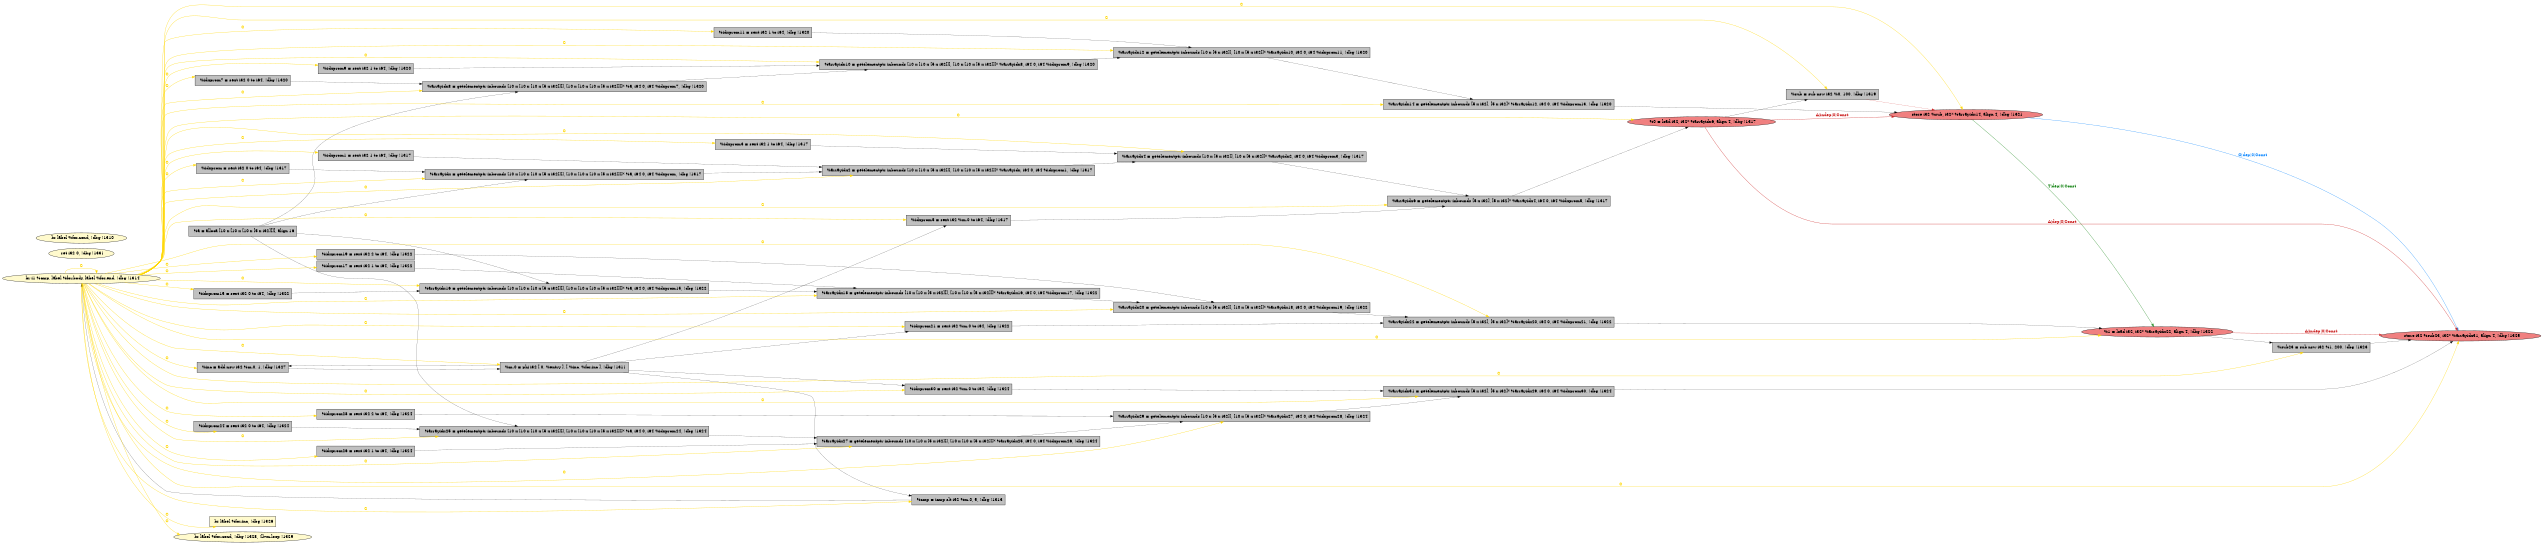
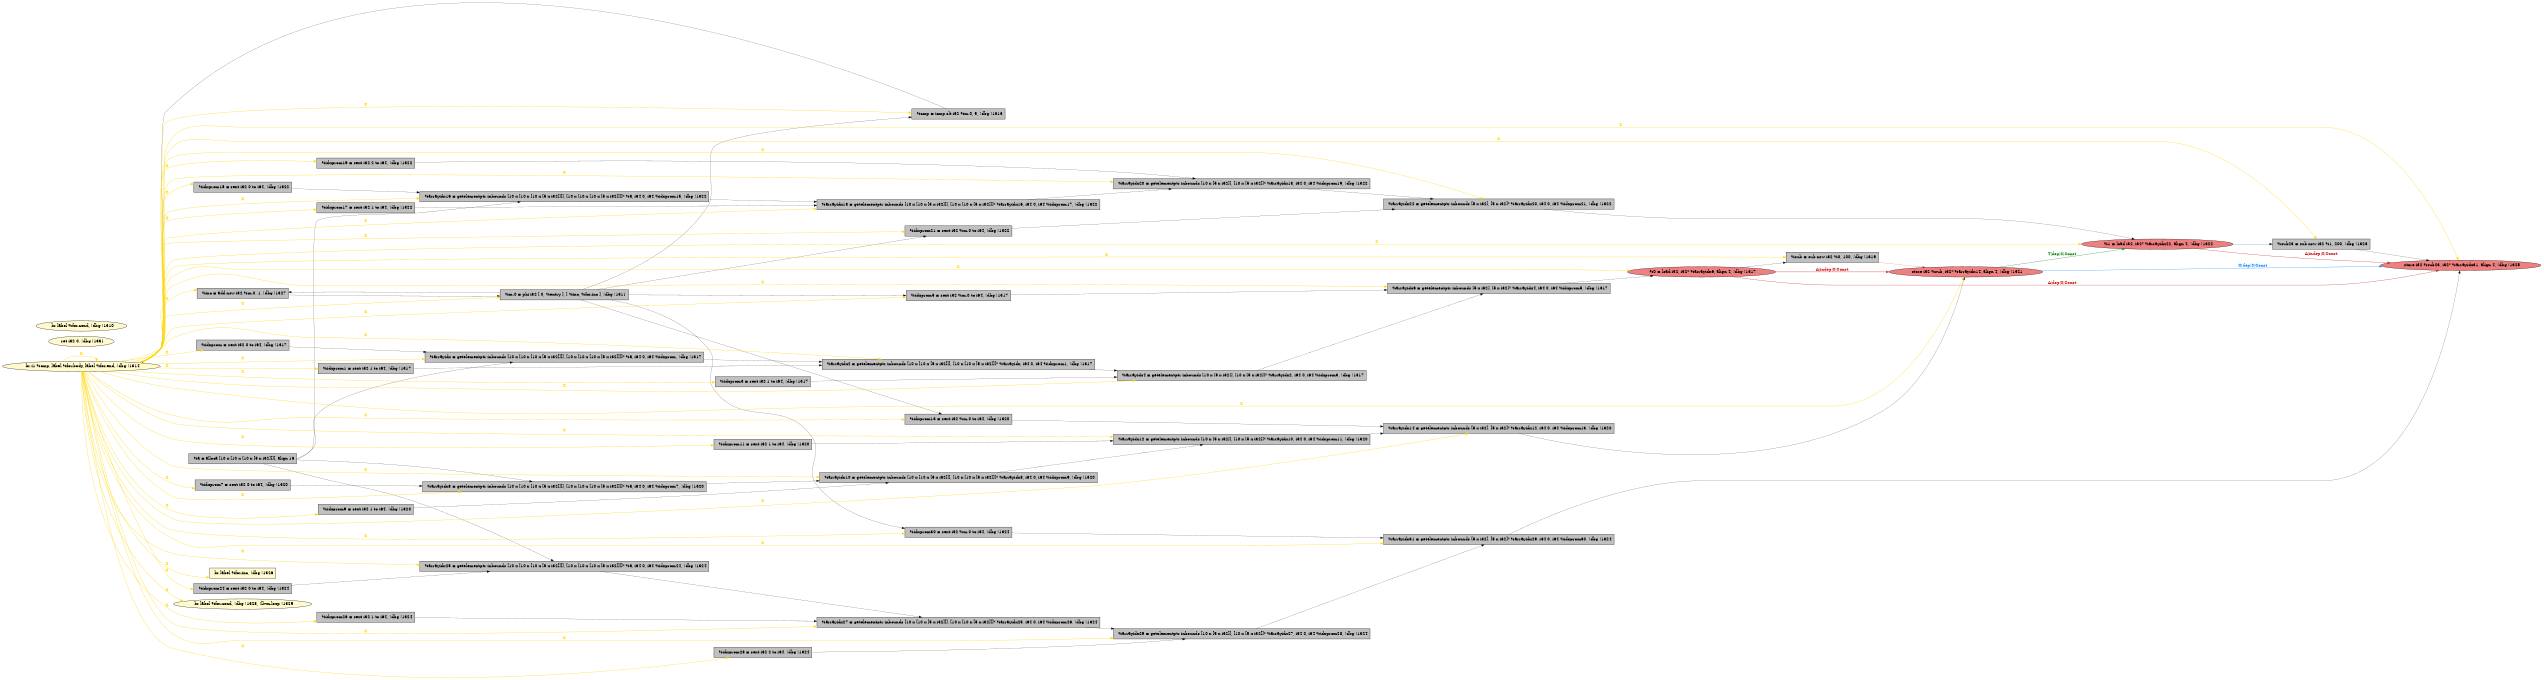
  digraph {
    rankdir=LR
    node [fillcolor=grey shape=rectangle style=filled]
    edge [color=black fontcolor=black penwidth=1.0 style=solid]
    n1 [label="  %idxprom19 = sext i32 2 to i64, !dbg !1322"]
    n2 [label="  %arrayidx20 = getelementptr inbounds [10 x [5 x i32]], [10 x [5 x i32]]* %arrayidx18, i64 0, i64 %idxprom19, !dbg !1322"]
    n3 [label="  %arrayidx22 = getelementptr inbounds [5 x i32], [5 x i32]* %arrayidx20, i64 0, i64 %idxprom21, !dbg !1322"]
    n4 [label="  %sub23 = sub nsw i32 %1, 200, !dbg !1323"]
    n5 [fillcolor=lightcoral label="  store i32 %sub23, i32* %arrayidx31, align 4, !dbg !1325" shape=ellipse]
    n6 [label="  %idxprom9 = sext i32 1 to i64, !dbg !1320"]
    n7 [label="  %arrayidx10 = getelementptr inbounds [10 x [10 x [5 x i32]]], [10 x [10 x [5 x i32]]]* %arrayidx8, i64 0, i64 %idxprom9, !dbg !1320"]
    n8 [label="  %arrayidx12 = getelementptr inbounds [10 x [5 x i32]], [10 x [5 x i32]]* %arrayidx10, i64 0, i64 %idxprom11, !dbg !1320"]
    n9 [label="  %idxprom17 = sext i32 1 to i64, !dbg !1322"]
    n10 [label="  %arrayidx18 = getelementptr inbounds [10 x [10 x [5 x i32]]], [10 x [10 x [5 x i32]]]* %arrayidx16, i64 0, i64 %idxprom17, !dbg !1322"]
    n11 [label="  %idxprom3 = sext i32 1 to i64, !dbg !1317"]
    n12 [label="  %arrayidx4 = getelementptr inbounds [10 x [5 x i32]], [10 x [5 x i32]]* %arrayidx2, i64 0, i64 %idxprom3, !dbg !1317"]
    n13 [label="  %arrayidx6 = getelementptr inbounds [5 x i32], [5 x i32]* %arrayidx4, i64 0, i64 %idxprom5, !dbg !1317"]
    n14 [label="  %sub = sub nsw i32 %0, 100, !dbg !1319"]
    n15 [fillcolor=lightcoral label="  store i32 %sub, i32* %arrayidx14, align 4, !dbg !1321" shape=ellipse]
    n16 [fillcolor=lightcoral label="  %1 = load i32, i32* %arrayidx22, align 4, !dbg !1322" shape=ellipse]
    n17 [label="  %a = alloca [10 x [10 x [10 x [5 x i32]]]], align 16"]
    n18 [label="  %arrayidx25 = getelementptr inbounds [10 x [10 x [10 x [5 x i32]]]], [10 x [10 x [10 x [5 x i32]]]]* %a, i64 0, i64 %idxprom24, !dbg !1324"]
    n19 [label="  %arrayidx = getelementptr inbounds [10 x [10 x [10 x [5 x i32]]]], [10 x [10 x [10 x [5 x i32]]]]* %a, i64 0, i64 %idxprom, !dbg !1317"]
    n20 [label="  %arrayidx16 = getelementptr inbounds [10 x [10 x [10 x [5 x i32]]]], [10 x [10 x [10 x [5 x i32]]]]* %a, i64 0, i64 %idxprom15, !dbg !1322"]
    n21 [label="  %arrayidx8 = getelementptr inbounds [10 x [10 x [10 x [5 x i32]]]], [10 x [10 x [10 x [5 x i32]]]]* %a, i64 0, i64 %idxprom7, !dbg !1320"]
    n22 [label="  %arrayidx27 = getelementptr inbounds [10 x [10 x [5 x i32]]], [10 x [10 x [5 x i32]]]* %arrayidx25, i64 0, i64 %idxprom26, !dbg !1324"]
    n23 [label="  %arrayidx2 = getelementptr inbounds [10 x [10 x [5 x i32]]], [10 x [10 x [5 x i32]]]* %arrayidx, i64 0, i64 %idxprom1, !dbg !1317"]
    n24 [label="  %idxprom26 = sext i32 1 to i64, !dbg !1324"]
    n25 [label="  %arrayidx29 = getelementptr inbounds [10 x [5 x i32]], [10 x [5 x i32]]* %arrayidx27, i64 0, i64 %idxprom28, !dbg !1324"]
    n26 [fillcolor=lightcoral label="  %0 = load i32, i32* %arrayidx6, align 4, !dbg !1317" shape=ellipse]
    n27 [label="  %arrayidx14 = getelementptr inbounds [5 x i32], [5 x i32]* %arrayidx12, i64 0, i64 %idxprom13, !dbg !1320"]
    n28 [label="  %idxprom30 = sext i32 %m.0 to i64, !dbg !1324"]
    n29 [label="  %arrayidx31 = getelementptr inbounds [5 x i32], [5 x i32]* %arrayidx29, i64 0, i64 %idxprom30, !dbg !1324"]
    n30 [fillcolor=lemonchiffon label="  ret i32 0, !dbg !1331" shape=ellipse]
    n31 [fillcolor=lemonchiffon label="  br label %for.cond, !dbg !1310" shape=ellipse]
+   n32 [label="  %idxprom13 = sext i32 %m.0 to i64, !dbg !1320"]
    n33 [label="  %inc = add nsw i32 %m.0, 1, !dbg !1327"]
    n34 [label="  %m.0 = phi i32 [ 0, %entry ], [ %inc, %for.inc ], !dbg !1311"]
    n35 [label="  %cmp = icmp slt i32 %m.0, 5, !dbg !1313"]
    n36 [label="  %idxprom21 = sext i32 %m.0 to i64, !dbg !1322"]
    n37 [label="  %idxprom5 = sext i32 %m.0 to i64, !dbg !1317"]
    n38 [label="  %idxprom11 = sext i32 1 to i64, !dbg !1320"]
    n39 [label="  %idxprom7 = sext i32 0 to i64, !dbg !1320"]
    n40 [fillcolor=lemonchiffon label="  br i1 %cmp, label %for.body, label %for.end, !dbg !1314" shape=ellipse]
    n41 [label="  %idxprom24 = sext i32 0 to i64, !dbg !1324"]
    n42 [fillcolor=lemonchiffon label="  br label %for.inc, !dbg !1326" shape=box]
    n43 [label="  %idxprom1 = sext i32 1 to i64, !dbg !1317"]
    n44 [fillcolor=lemonchiffon label="  br label %for.cond, !dbg !1328, !llvm.loop !1329" shape=ellipse]
    n45 [label="  %idxprom = sext i32 0 to i64, !dbg !1317"]
    n46 [label="  %idxprom28 = sext i32 2 to i64, !dbg !1324"]
    n47 [label="  %idxprom15 = sext i32 0 to i64, !dbg !1322"]
    n1 -> n2 [penwidth=0.5]
    n2 -> n3 [penwidth=0.5]
    n3 -> n16 [penwidth=0.5]
    n4 -> n5 [penwidth=0.5]
    n6 -> n7 [penwidth=0.5]
    n7 -> n8 [penwidth=0.5]
    n8 -> n27 [penwidth=0.5]
    n9 -> n10 [penwidth=0.5]
    n10 -> n2 [penwidth=0.5]
    n11 -> n12 [penwidth=0.5]
    n12 -> n13 [penwidth=0.5]
    n13 -> n26 [penwidth=0.5]
    n14 -> n15 [color=firebrick3 penwidth=0.5]
    n15 -> n5 [color=dodgerblue fontcolor=dodgerblue label="O|dep|0|Const"]
    n15 -> n16 [color=forestgreen fontcolor=forestgreen label="T|dep|0|Const"]
    n16 -> n4 [penwidth=0.5]
    n16 -> n5 [color=firebrick3 fontcolor=firebrick3 label="A|indep|0|Const"]
    n17 -> n18 [penwidth=0.5]
    n17 -> n19 [penwidth=0.5]
    n17 -> n20 [penwidth=0.5]
    n17 -> n21 [penwidth=0.5]
    n18 -> n22 [penwidth=0.5]
    n19 -> n23 [penwidth=0.5]
    n20 -> n10 [penwidth=0.5]
    n21 -> n7 [penwidth=0.5]
    n22 -> n25 [penwidth=0.5]
    n23 -> n12 [penwidth=0.5]
    n24 -> n22 [penwidth=0.5]
    n25 -> n29 [penwidth=0.5]
    n26 -> n5 [color=firebrick3 fontcolor=firebrick3 label="A|dep|0|Const"]
    n26 -> n14 [penwidth=0.5]
    n26 -> n15 [color=firebrick3 fontcolor=firebrick3 label="A|indep|0|Const"]
    n27 -> n15 [penwidth=0.5]
    n28 -> n29 [penwidth=0.5]
    n29 -> n5 [penwidth=0.5]
+   n32 -> n27 [penwidth=0.5]
    n33 -> n34 [penwidth=0.5]
    n34 -> n28 [penwidth=0.5]
+   n34 -> n32 [penwidth=0.5]
    n34 -> n33 [penwidth=0.5]
    n34 -> n35 [penwidth=0.5]
    n34 -> n36 [penwidth=0.5]
    n34 -> n37 [penwidth=0.5]
    n35 -> n40 [penwidth=0.5]
    n36 -> n3 [penwidth=0.5]
    n37 -> n13 [penwidth=0.5]
    n38 -> n8 [penwidth=0.5]
    n39 -> n21 [penwidth=0.5]
    n40 -> n1 [color=gold fontcolor=gold label=C]
    n40 -> n2 [color=gold fontcolor=gold label=C]
    n40 -> n3 [color=gold fontcolor=gold label=C]
    n40 -> n4 [color=gold fontcolor=gold label=C]
    n40 -> n5 [color=gold fontcolor=gold label=C]
    n40 -> n6 [color=gold fontcolor=gold label=C]
    n40 -> n7 [color=gold fontcolor=gold label=C]
    n40 -> n8 [color=gold fontcolor=gold label=C]
    n40 -> n9 [color=gold fontcolor=gold label=C]
    n40 -> n10 [color=gold fontcolor=gold label=C]
    n40 -> n11 [color=gold fontcolor=gold label=C]
    n40 -> n12 [color=gold fontcolor=gold label=C]
    n40 -> n13 [color=gold fontcolor=gold label=C]
    n40 -> n14 [color=gold fontcolor=gold label=C]
    n40 -> n15 [color=gold fontcolor=gold label=C]
    n40 -> n16 [color=gold fontcolor=gold label=C]
    n40 -> n18 [color=gold fontcolor=gold label=C]
    n40 -> n19 [color=gold fontcolor=gold label=C]
    n40 -> n20 [color=gold fontcolor=gold label=C]
    n40 -> n21 [color=gold fontcolor=gold label=C]
    n40 -> n22 [color=gold fontcolor=gold label=C]
    n40 -> n23 [color=gold fontcolor=gold label=C]
    n40 -> n24 [color=gold fontcolor=gold label=C]
    n40 -> n25 [color=gold fontcolor=gold label=C]
    n40 -> n26 [color=gold fontcolor=gold label=C]
    n40 -> n27 [color=gold fontcolor=gold label=C]
    n40 -> n28 [color=gold fontcolor=gold label=C]
    n40 -> n29 [color=gold fontcolor=gold label=C]
+   n40 -> n32 [color=gold fontcolor=gold label=C]
    n40 -> n33 [color=gold fontcolor=gold label=C]
    n40 -> n34 [color=gold fontcolor=gold label=C]
    n40 -> n35 [color=gold fontcolor=gold label=C]
    n40 -> n36 [color=gold fontcolor=gold label=C]
    n40 -> n37 [color=gold fontcolor=gold label=C]
    n40 -> n38 [color=gold fontcolor=gold label=C]
    n40 -> n39 [color=gold fontcolor=gold label=C]
    n40 -> n40 [color=gold fontcolor=gold label=C]
    n40 -> n41 [color=gold fontcolor=gold label=C]
    n40 -> n42 [color=gold fontcolor=gold label=C]
    n40 -> n43 [color=gold fontcolor=gold label=C]
    n40 -> n44 [color=gold fontcolor=gold label=C]
    n40 -> n45 [color=gold fontcolor=gold label=C]
    n40 -> n46 [color=gold fontcolor=gold label=C]
    n40 -> n47 [color=gold fontcolor=gold label=C]
    n41 -> n18 [penwidth=0.5]
    n43 -> n23 [penwidth=0.5]
    n45 -> n19 [penwidth=0.5]
    n46 -> n25 [penwidth=0.5]
    n47 -> n20 [penwidth=0.5]
  }
